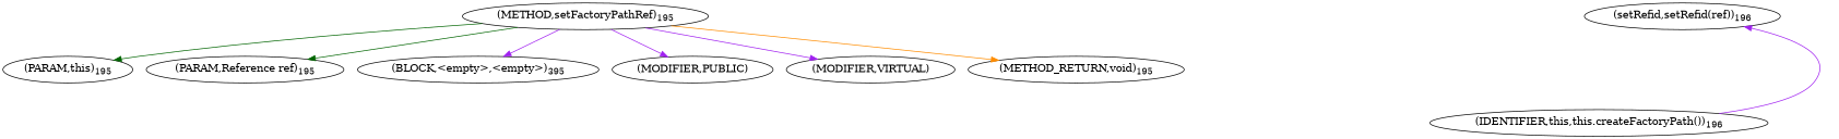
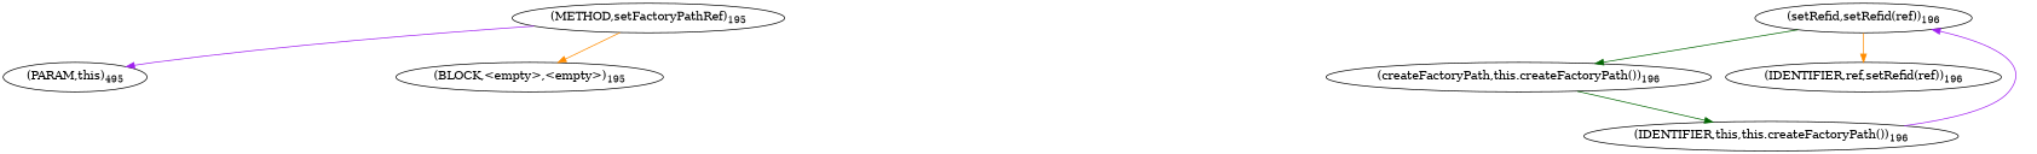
  digraph {
    edge [color=purple]
    n1 [label=<(METHOD,setFactoryPathRef)<SUB>195</SUB>>]
-   n2 [label=<(PARAM,this)<SUB>195</SUB>>]
-   n3 [label=<(PARAM,Reference ref)<SUB>195</SUB>>]
-   n4 [label=<(BLOCK,&lt;empty&gt;,&lt;empty&gt;)<SUB>395</SUB>>]
-   n5 [label=<(MODIFIER,PUBLIC)>]
-   n6 [label=<(MODIFIER,VIRTUAL)>]
-   n7 [label=<(METHOD_RETURN,void)<SUB>195</SUB>>]
+   n2 [label=<(PARAM,this)<SUB>495</SUB>>]
+   n4 [label=<(BLOCK,&lt;empty&gt;,&lt;empty&gt;)<SUB>195</SUB>>]
    n8 [label=<(setRefid,setRefid(ref))<SUB>196</SUB>>]
+   n9 [label=<(createFactoryPath,this.createFactoryPath())<SUB>196</SUB>>]
+   n10 [label=<(IDENTIFIER,ref,setRefid(ref))<SUB>196</SUB>>]
    n11 [label=<(IDENTIFIER,this,this.createFactoryPath())<SUB>196</SUB>>]
-   n1 -> n2 [color=darkgreen]
-   n1 -> n3 [color=darkgreen]
-   n1 -> n4
-   n1 -> n5
-   n1 -> n6
-   n1 -> n7 [color=darkorange]
+   n1 -> n2
+   n1 -> n4 [color=darkorange]
+   n8 -> n9 [color=darkgreen]
+   n8 -> n10 [color=darkorange]
+   n9 -> n11 [color=darkgreen]
    n11 -> n8
  }
